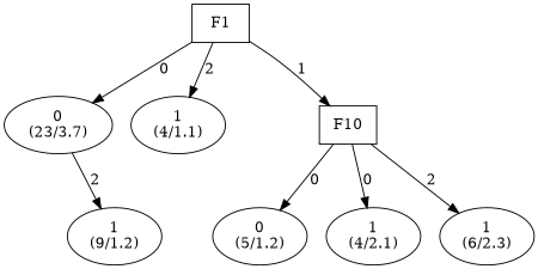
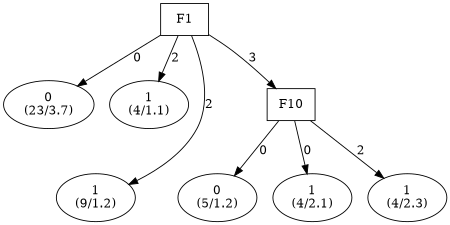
  digraph {
    node [shape=ellipse]
    n1 [label="F1\n" shape=box]
    n2 [label="0\n(23/3.7)"]
    n3 [label="1\n(4/1.1)"]
    n4 [label="1\n(9/1.2)"]
    n5 [label="F10\n" shape=box]
    n6 [label="0\n(5/1.2)"]
    n7 [label="1\n(4/2.1)"]
-   n8 [label="1\n(6/2.3)"]
+   n8 [label="1\n(4/2.3)"]
    n1 -> n2 [label=0]
    n1 -> n3 [label=2]
-   n2 -> n4 [label=2]
-   n1 -> n5 [label=1]
+   n1 -> n4 [label=2]
+   n1 -> n5 [label=3]
    n5 -> n6 [label=0]
    n5 -> n7 [label=0]
    n5 -> n8 [label=2]
  }
